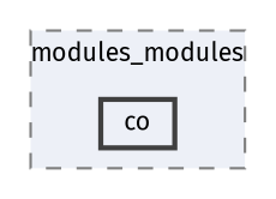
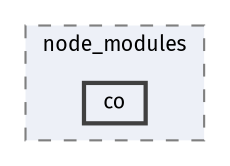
  digraph {
    compound=true
    fontname="Fira Sans"
    n1 [color=grey25 fillcolor="#edf0f7" fontname="Fira Sans" fontsize=10 height=0.2 label=co shape=box style="filled,bold" width=0.4]
    subgraph cluster_1 {
      bgcolor="#edf0f7"
      fontsize=10
-     label=modules_modules
+     label=node_modules
      pencolor=grey50
      style="filled,dashed"
      n1
    }
  }
